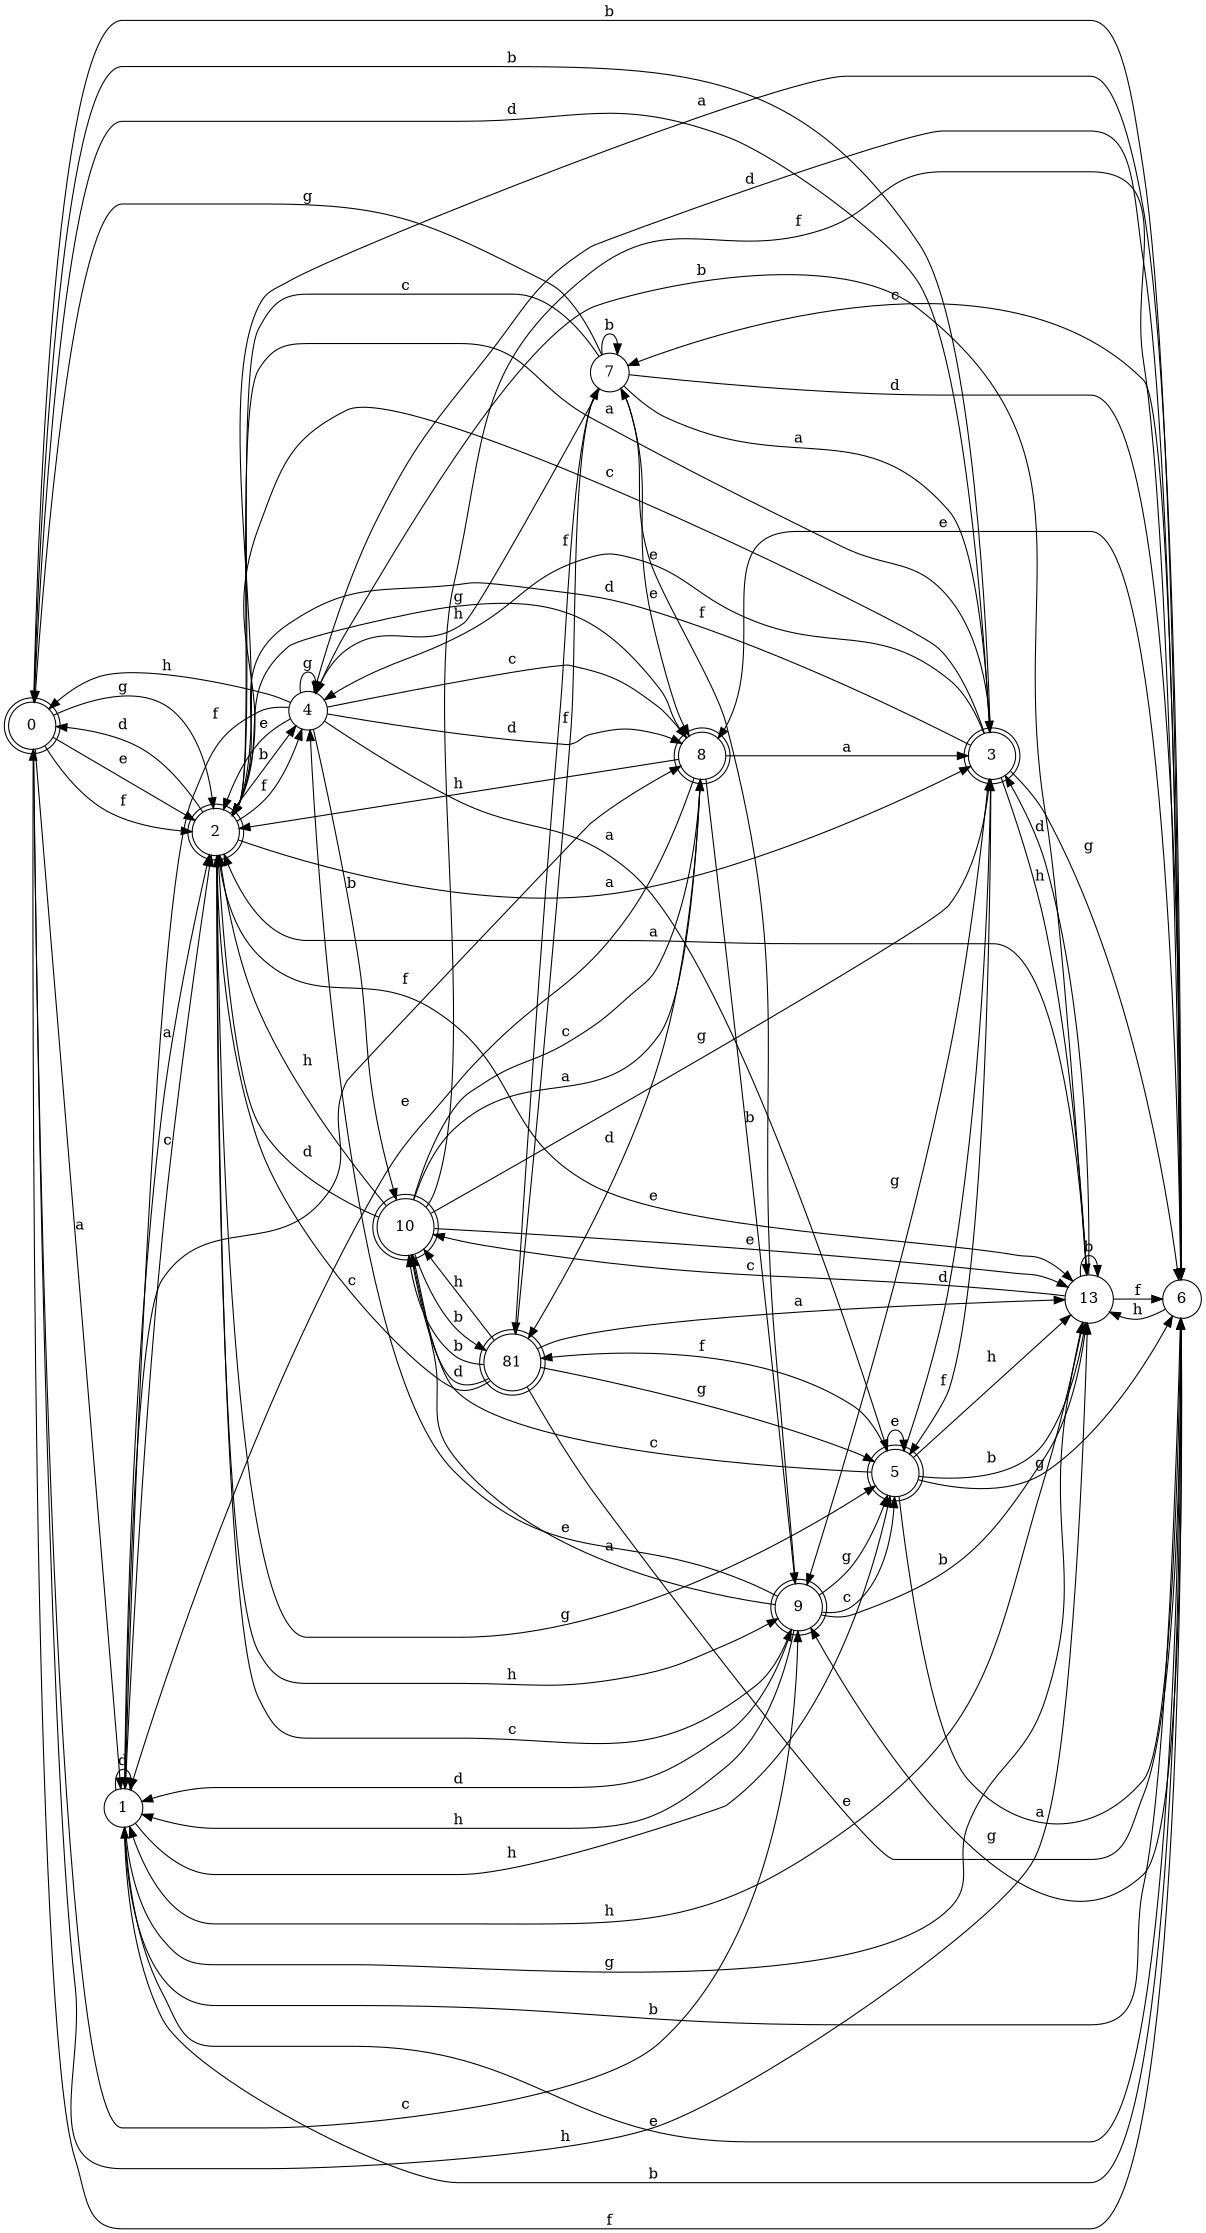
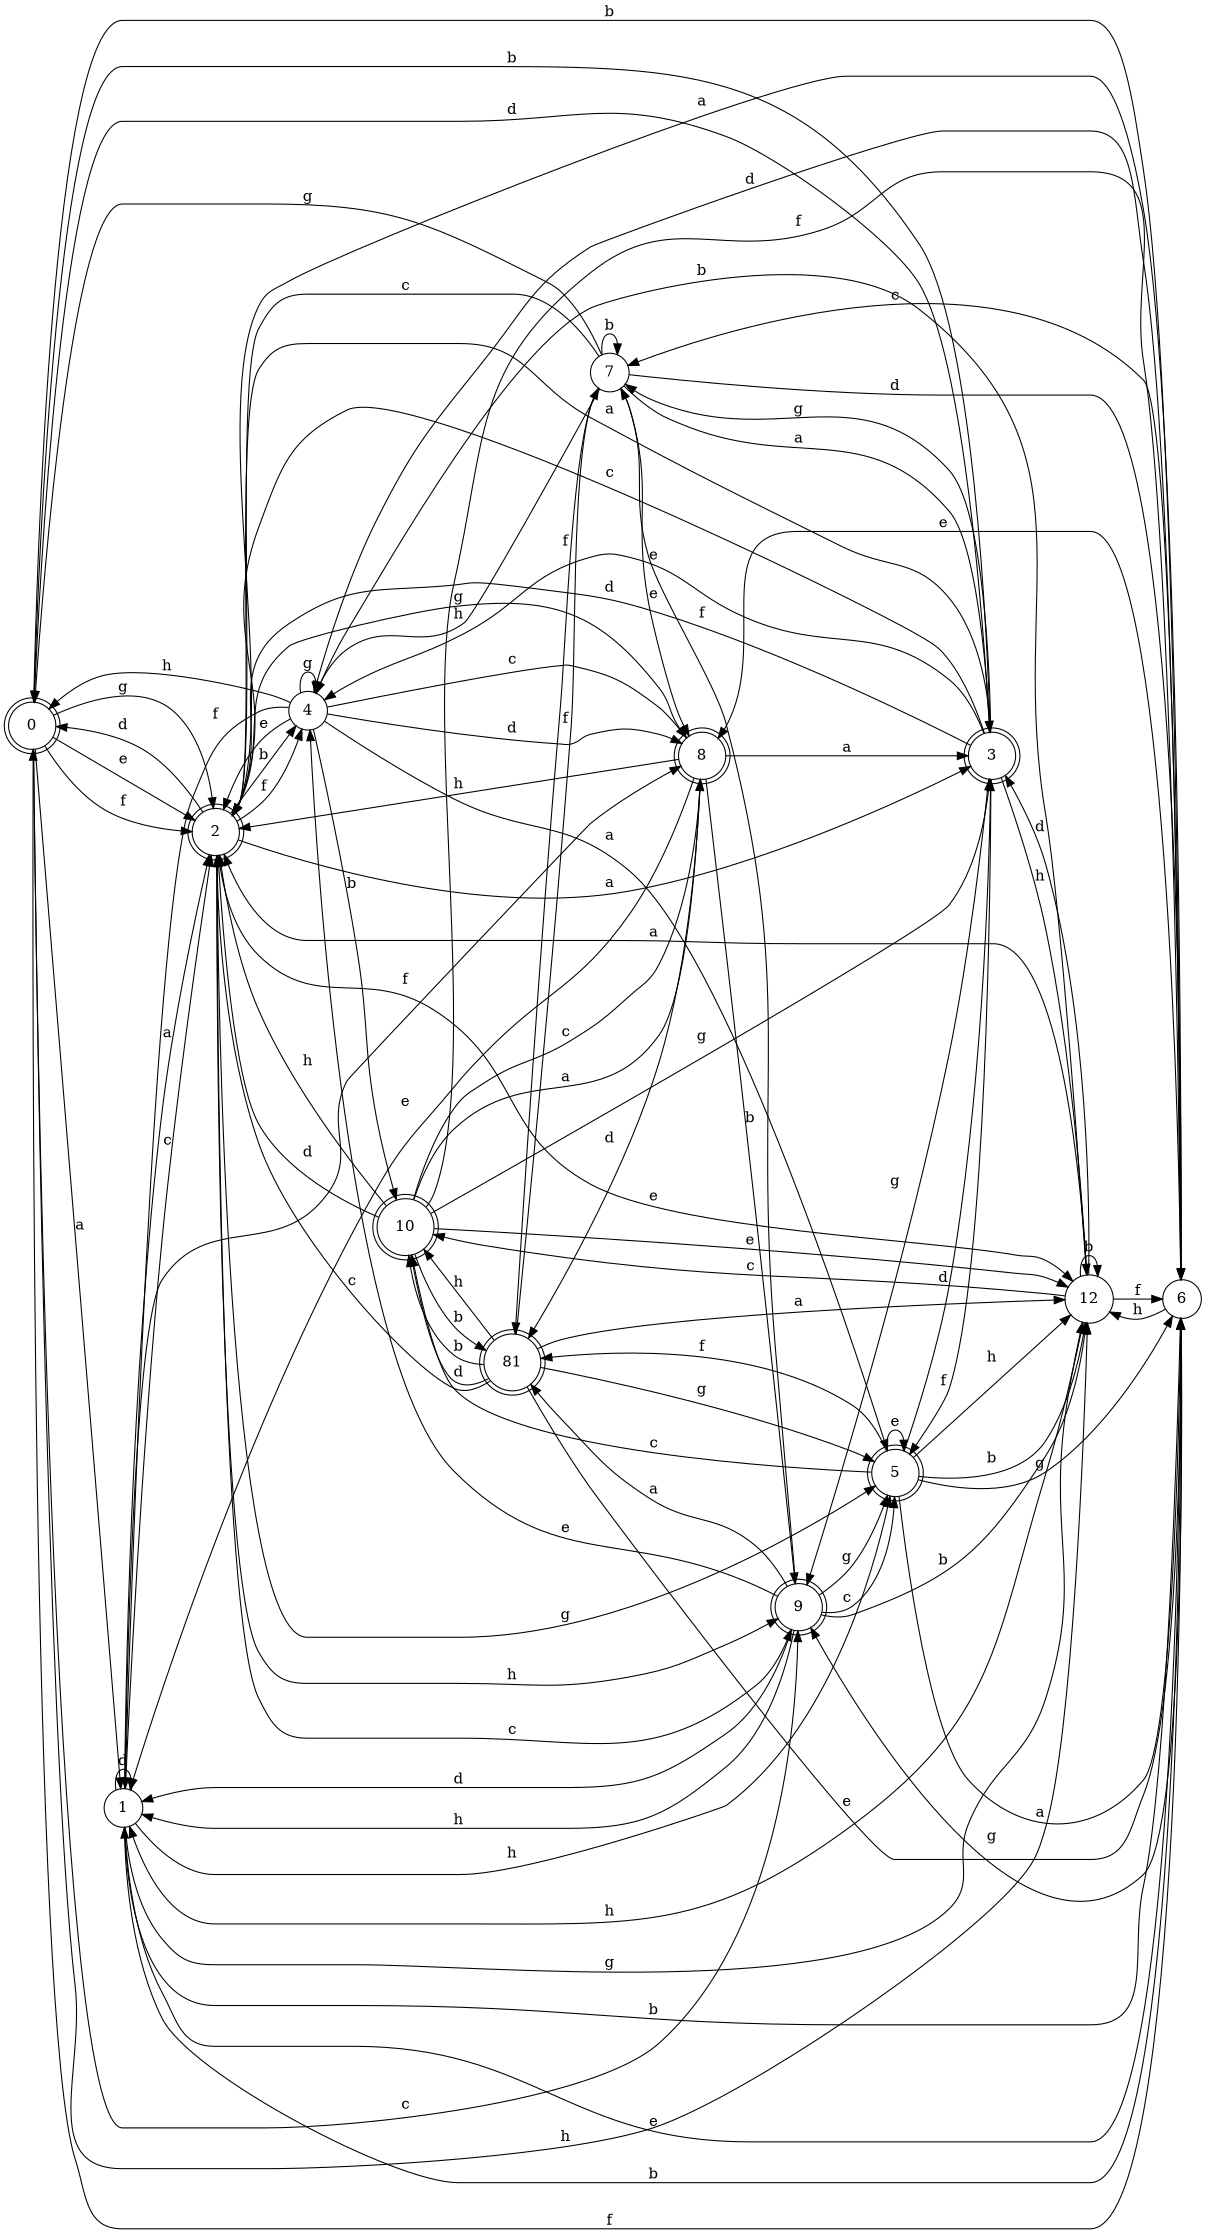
  digraph {
    rankdir=LR
    node [color=black fillcolor=white shape=doublecircle style="rounded,filled"]
    n1 [label=0]
    n2 [label=1 shape=circle style=filled]
    n3 [label=2]
    n4 [label=3]
    n5 [label=6 shape=circle style=filled]
    n6 [label=9]
-   n7 [label=13 shape=circle style=filled]
+   n7 [label=12 shape=circle style=filled]
    n8 [label=5]
    n9 [label=8]
    n10 [label=4 shape=circle style=filled]
    n11 [label=7 shape=circle style=filled]
    n12 [label=10]
    n13 [label=81]
    n1 -> n2 [label=a]
    n1 -> n3 [label=e]
    n1 -> n3 [label=f]
    n1 -> n3 [label=g]
    n1 -> n4 [label=d]
    n1 -> n5 [label=b]
    n1 -> n6 [label=c]
    n1 -> n7 [label=h]
    n2 -> n2 [label=d]
    n2 -> n3 [label=a]
    n2 -> n3 [label=c]
    n2 -> n5 [label=b]
    n2 -> n5 [label=e]
    n2 -> n7 [label=g]
    n2 -> n8 [label=h]
    n2 -> n9 [label=f]
    n3 -> n1 [label=d]
    n3 -> n4 [label=a]
    n3 -> n6 [label=c]
    n3 -> n6 [label=h]
    n3 -> n7 [label=e]
    n3 -> n8 [label=g]
    n3 -> n10 [label=b]
    n3 -> n10 [label=f]
    n4 -> n1 [label=b]
    n4 -> n3 [label=a]
    n4 -> n3 [label=c]
    n4 -> n3 [label=d]
    n4 -> n6 [label=g]
    n4 -> n7 [label=h]
    n4 -> n8 [label=f]
    n4 -> n10 [label=e]
-   n4 -> n5 [label=g]
+   n4 -> n11 [label=g]
    n5 -> n1 [label=f]
    n5 -> n2 [label=b]
    n5 -> n3 [label=a]
    n5 -> n6 [label=g]
    n5 -> n7 [label=h]
    n5 -> n9 [label=e]
    n5 -> n10 [label=d]
    n5 -> n11 [label=c]
    n6 -> n2 [label=d]
    n6 -> n2 [label=h]
    n6 -> n7 [label=b]
    n6 -> n8 [label=c]
    n6 -> n8 [label=g]
    n6 -> n10 [label=e]
    n6 -> n11 [label=f]
-   n6 -> n12 [label=a]
+   n6 -> n13 [label=a]
    n7 -> n2 [label=h]
    n7 -> n3 [label=a]
    n7 -> n4 [label=d]
    n7 -> n5 [label=f]
    n7 -> n7 [label=b]
    n7 -> n10 [label=b]
    n7 -> n12 [label=c]
    n8 -> n4 [label=d]
    n8 -> n5 [label=a]
    n8 -> n5 [label=g]
    n8 -> n7 [label=b]
    n8 -> n7 [label=h]
    n8 -> n8 [label=e]
    n8 -> n12 [label=c]
    n8 -> n13 [label=f]
    n9 -> n2 [label=e]
    n9 -> n3 [label=g]
    n9 -> n3 [label=h]
    n9 -> n4 [label=a]
    n9 -> n6 [label=b]
    n9 -> n13 [label=d]
    n10 -> n1 [label=h]
    n10 -> n2 [label=f]
    n10 -> n3 [label=e]
    n10 -> n8 [label=a]
    n10 -> n9 [label=c]
    n10 -> n9 [label=d]
    n10 -> n10 [label=g]
    n10 -> n12 [label=b]
    n11 -> n1 [label=g]
    n11 -> n3 [label=c]
    n11 -> n4 [label=a]
    n11 -> n5 [label=d]
    n11 -> n9 [label=e]
    n11 -> n10 [label=h]
    n11 -> n11 [label=b]
    n11 -> n13 [label=f]
    n12 -> n3 [label=d]
    n12 -> n3 [label=h]
    n12 -> n4 [label=g]
    n12 -> n5 [label=f]
    n12 -> n7 [label=e]
    n12 -> n9 [label=a]
    n12 -> n9 [label=c]
    n12 -> n13 [label=b]
    n13 -> n3 [label=c]
    n13 -> n5 [label=e]
    n13 -> n7 [label=a]
    n13 -> n8 [label=g]
    n13 -> n11 [label=f]
    n13 -> n12 [label=b]
    n13 -> n12 [label=d]
    n13 -> n12 [label=h]
  }
